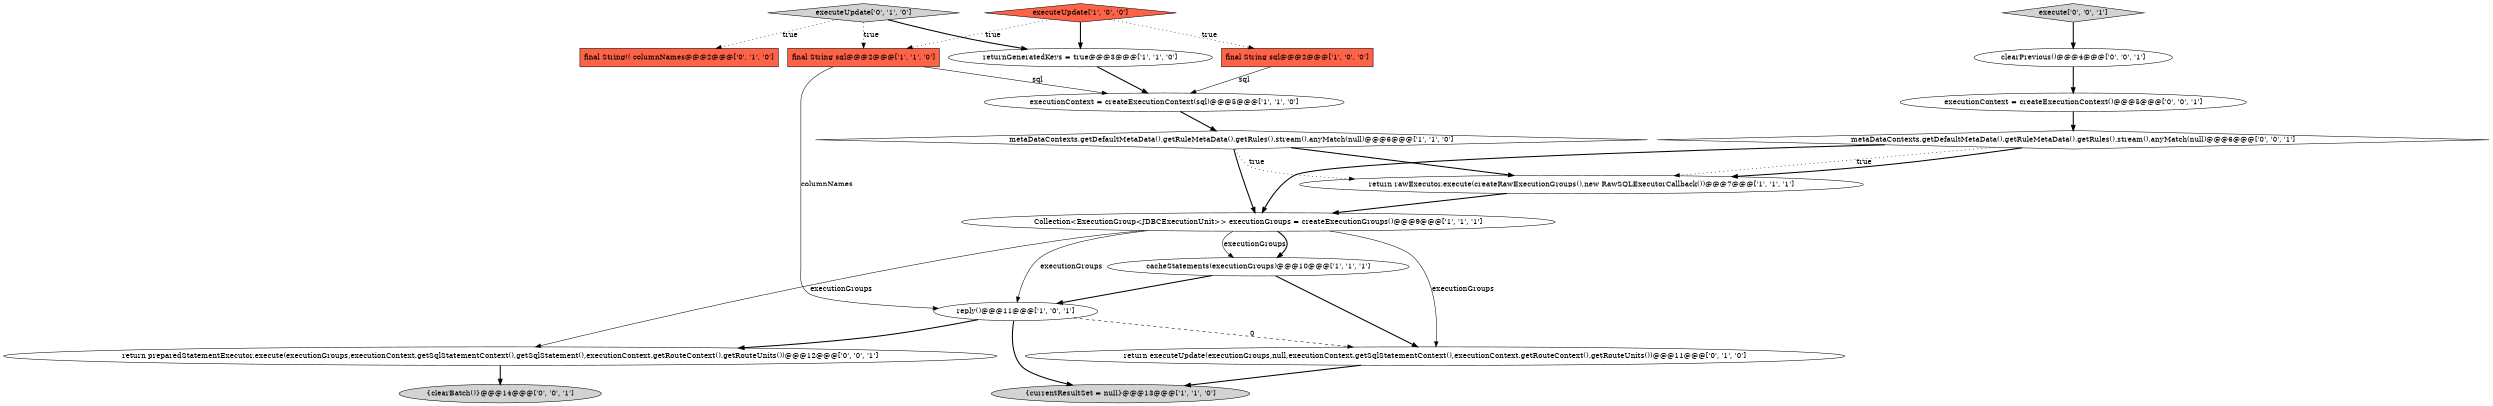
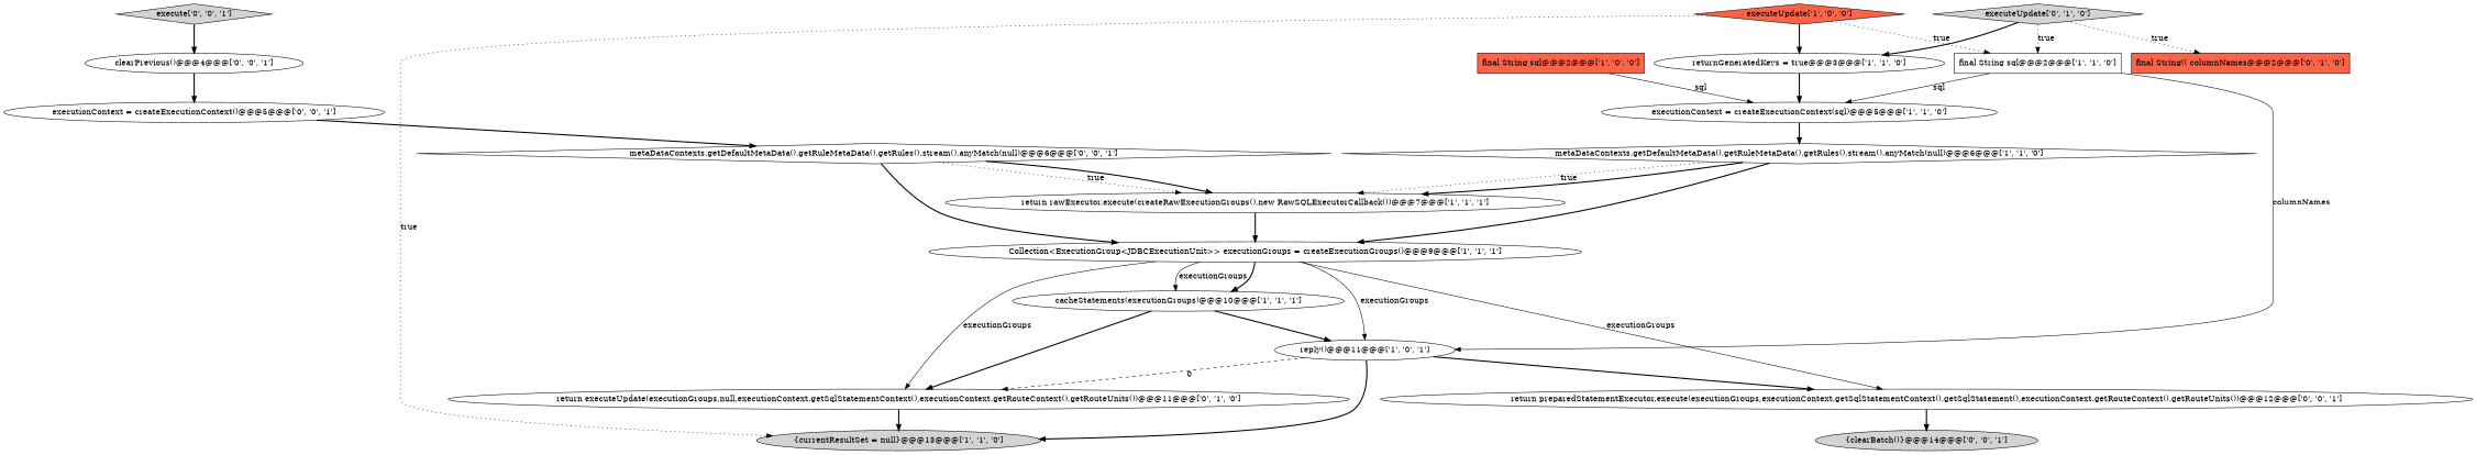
  digraph {
    node [fillcolor=white shape=ellipse style=filled]
    edge [style=bold]
    n1 [label="return executeUpdate(executionGroups,null,executionContext.getSqlStatementContext(),executionContext.getRouteContext().getRouteUnits())@@@11@@@['0', '1', '0']"]
    n2 [fillcolor=lightgray label="{currentResultSet = null}@@@13@@@['1', '1', '0']"]
    n3 [fillcolor=lightgray label="{clearBatch()}@@@14@@@['0', '0', '1']"]
    n4 [label="reply()@@@11@@@['1', '0', '1']"]
    n5 [label="return preparedStatementExecutor.execute(executionGroups,executionContext.getSqlStatementContext().getSqlStatement(),executionContext.getRouteContext().getRouteUnits())@@@12@@@['0', '0', '1']"]
    n6 [label="executionContext = createExecutionContext(sql)@@@5@@@['1', '1', '0']"]
    n7 [label="metaDataContexts.getDefaultMetaData().getRuleMetaData().getRules().stream().anyMatch(null)@@@6@@@['1', '1', '0']" shape=diamond]
    n8 [label="Collection<ExecutionGroup<JDBCExecutionUnit>> executionGroups = createExecutionGroups()@@@9@@@['1', '1', '1']"]
    n9 [label="return rawExecutor.execute(createRawExecutionGroups(),new RawSQLExecutorCallback())@@@7@@@['1', '1', '1']"]
    n10 [label="cacheStatements(executionGroups)@@@10@@@['1', '1', '1']"]
    n11 [fillcolor=tomato label="final String sql@@@2@@@['1', '0', '0']" shape=box]
    n12 [label="metaDataContexts.getDefaultMetaData().getRuleMetaData().getRules().stream().anyMatch(null)@@@6@@@['0', '0', '1']" shape=diamond]
-   n13 [fillcolor=tomato label="final String sql@@@2@@@['1', '1', '0']" shape=box]
+   n13 [label="final String sql@@@2@@@['1', '1', '0']" shape=box]
    n14 [label="executionContext = createExecutionContext()@@@5@@@['0', '0', '1']"]
    n15 [label="clearPrevious()@@@4@@@['0', '0', '1']"]
    n16 [fillcolor=lightgray label="execute['0', '0', '1']" shape=diamond]
    n17 [fillcolor=tomato label="final String(( columnNames@@@2@@@['0', '1', '0']" shape=box]
    n18 [fillcolor=tomato label="executeUpdate['1', '0', '0']" shape=diamond]
    n19 [label="returnGeneratedKeys = true@@@3@@@['1', '1', '0']"]
    n20 [fillcolor=lightgray label="executeUpdate['0', '1', '0']" shape=diamond]
    n1 -> n2
    n4 -> n1 [label=0 style=dashed]
    n4 -> n2
    n4 -> n5
    n5 -> n3
    n6 -> n7
    n7 -> n8
    n7 -> n9 [label=true style=dotted]
    n7 -> n9
    n8 -> n1 [label=executionGroups style=solid]
    n8 -> n4 [label=executionGroups style=solid]
    n8 -> n5 [label=executionGroups style=solid]
    n8 -> n10 [label=executionGroups style=solid]
    n8 -> n10
    n9 -> n8
    n10 -> n1
    n10 -> n4
    n11 -> n6 [label=sql style=solid]
    n12 -> n8
    n12 -> n9 [label=true style=dotted]
    n12 -> n9
    n13 -> n4 [label=columnNames style=solid]
    n13 -> n6 [label=sql style=solid]
    n14 -> n12
    n15 -> n14
    n16 -> n15
-   n18 -> n11 [label=true style=dotted]
+   n18 -> n2 [label=true style=dotted]
    n18 -> n13 [label=true style=dotted]
    n18 -> n19
    n19 -> n6
    n20 -> n13 [label=true style=dotted]
    n20 -> n17 [label=true style=dotted]
    n20 -> n19
  }
